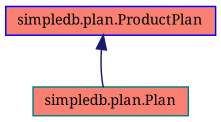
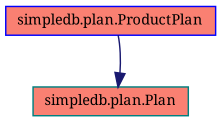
  digraph {
    fontname="Noto Serif"
    node [fillcolor=salmon fontname="Noto Serif" fontsize=10 shape=record style=filled]
    n1 [color=blue fontcolor=black height=0.2 label="simpledb.plan.ProductPlan" width=0.4]
    n2 [color=teal height=0.2 label="simpledb.plan.Plan" width=0.4]
-   n1 -> n2 [color=midnightblue dir=back fontname="Noto Serif" fontsize=10 labelfontname=Helvetica labelfontsize=10 style=solid]
+   n2 -> n1 [color=midnightblue dir=back fontname="Noto Serif" fontsize=10 labelfontname=Helvetica labelfontsize=10 style=solid]
  }
